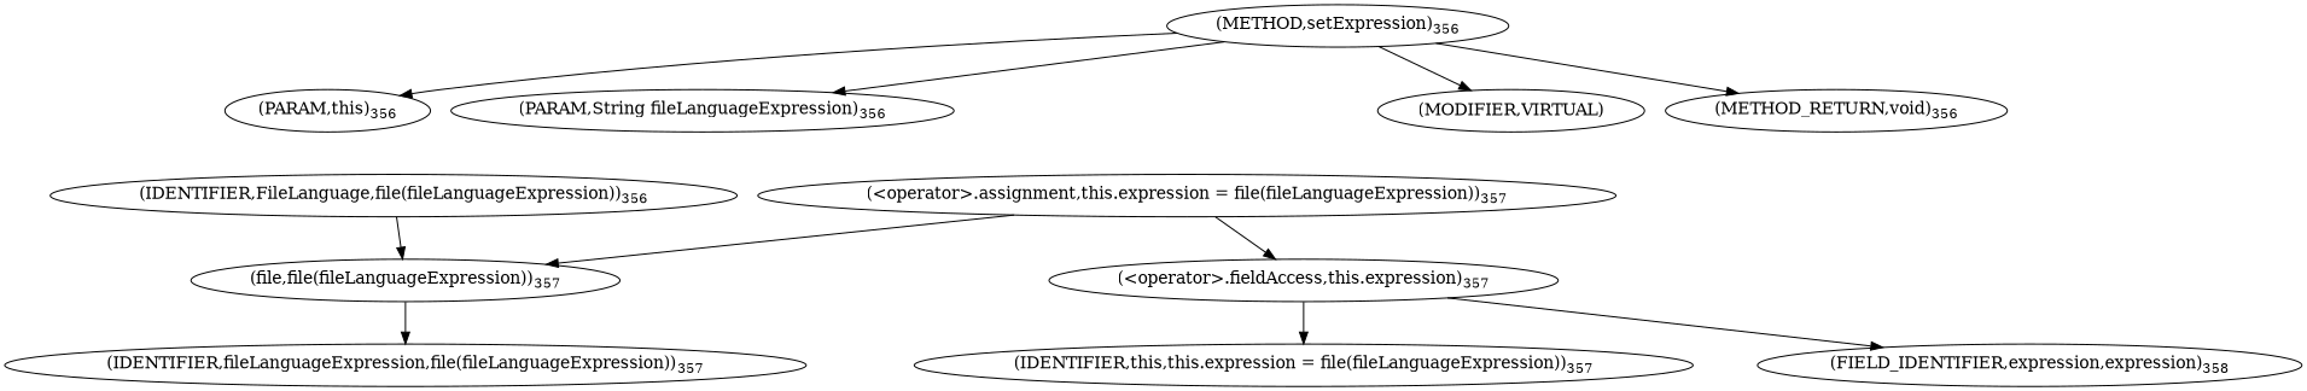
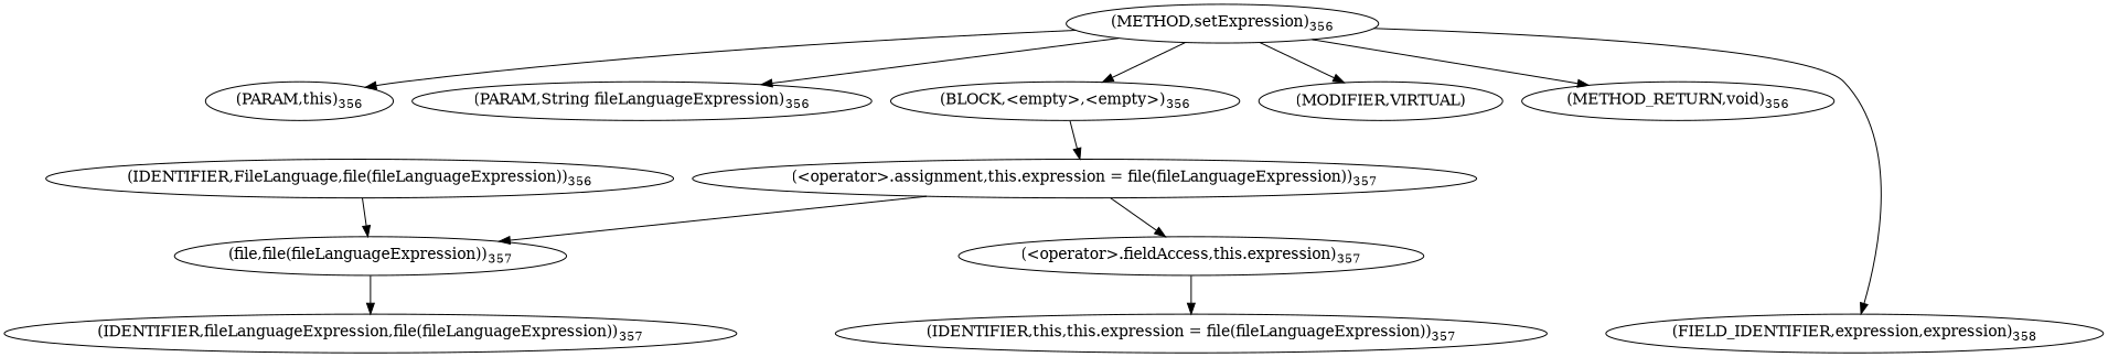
  digraph {
    n1 [label=<(METHOD,setExpression)<SUB>356</SUB>>]
    n2 [label=<(PARAM,this)<SUB>356</SUB>>]
    n3 [label=<(PARAM,String fileLanguageExpression)<SUB>356</SUB>>]
+   n4 [label=<(BLOCK,&lt;empty&gt;,&lt;empty&gt;)<SUB>356</SUB>>]
    n5 [label=<(MODIFIER,VIRTUAL)>]
    n6 [label=<(METHOD_RETURN,void)<SUB>356</SUB>>]
    n7 [label=<(&lt;operator&gt;.assignment,this.expression = file(fileLanguageExpression))<SUB>357</SUB>>]
    n8 [label=<(&lt;operator&gt;.fieldAccess,this.expression)<SUB>357</SUB>>]
    n9 [label=<(file,file(fileLanguageExpression))<SUB>357</SUB>>]
    n10 [label=<(IDENTIFIER,this,this.expression = file(fileLanguageExpression))<SUB>357</SUB>>]
    n11 [label=<(FIELD_IDENTIFIER,expression,expression)<SUB>358</SUB>>]
    n12 [label=<(IDENTIFIER,fileLanguageExpression,file(fileLanguageExpression))<SUB>357</SUB>>]
    n13 [label=<(IDENTIFIER,FileLanguage,file(fileLanguageExpression))<SUB>356</SUB>>]
    n1 -> n2
    n1 -> n3
+   n1 -> n4
    n1 -> n5
    n1 -> n6
+   n4 -> n7
    n7 -> n8
    n7 -> n9
    n8 -> n10
-   n8 -> n11
+   n1 -> n11
    n9 -> n12
    n13 -> n9
  }
